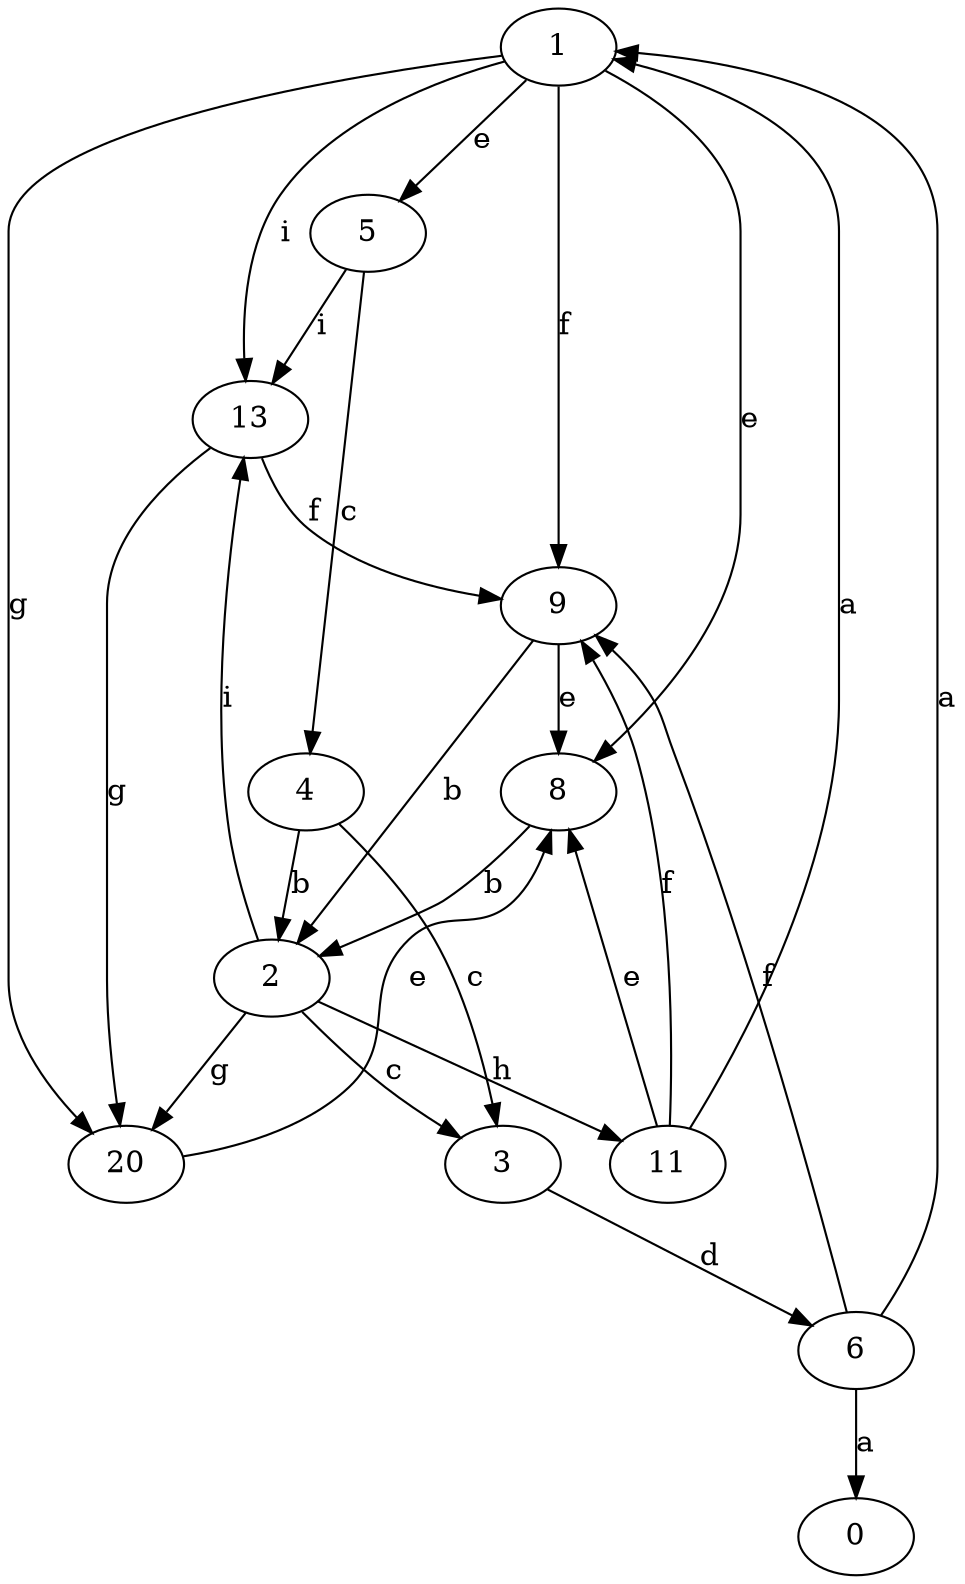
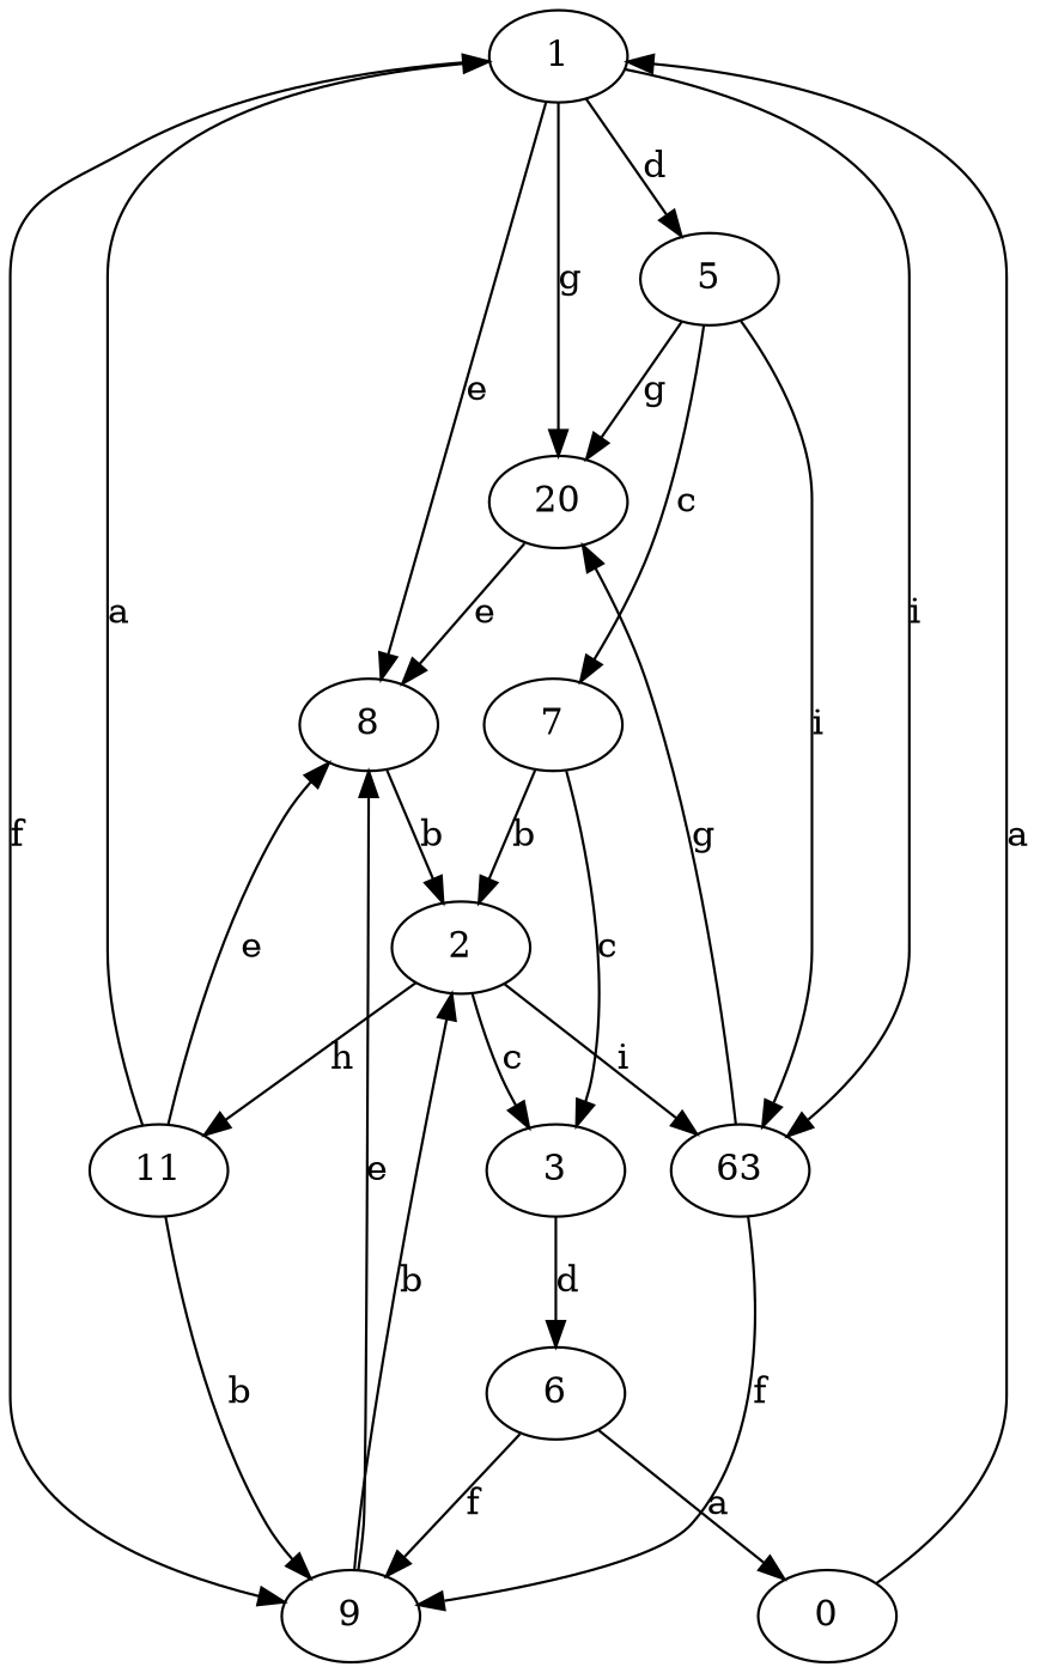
  strict digraph {
    fontname="DejaVu Serif"
    node [fontname="DejaVu Serif"]
    edge [fontname="DejaVu Serif"]
    1
    5
    8
    9
    n5 [label=20]
-   13
-   4
+   13 [label=63]
+   4 [label=7]
    2
    3
    11
    6
    0
-   1 -> 5 [label=e]
+   1 -> 5 [label=d]
    1 -> 8 [label=e]
    1 -> 9 [label=f]
    1 -> n5 [label=g]
    1 -> 13 [label=i]
-   2 -> n5 [label=g]
+   5 -> n5 [label=g]
    5 -> 13 [label=i]
    5 -> 4 [label=c]
    8 -> 2 [label=b]
    9 -> 8 [label=e]
    9 -> 2 [label=b]
    n5 -> 8 [label=e]
    13 -> 9 [label=f]
    13 -> n5 [label=g]
    4 -> 2 [label=b]
    4 -> 3 [label=c]
    2 -> 13 [label=i]
    2 -> 3 [label=c]
    2 -> 11 [label=h]
    3 -> 6 [label=d]
    11 -> 1 [label=a]
    11 -> 8 [label=e]
-   11 -> 9 [label=f]
-   6 -> 1 [label=a]
+   11 -> 9 [label=b]
+   0 -> 1 [label=a]
    6 -> 9 [label=f]
    6 -> 0 [label=a]
  }
